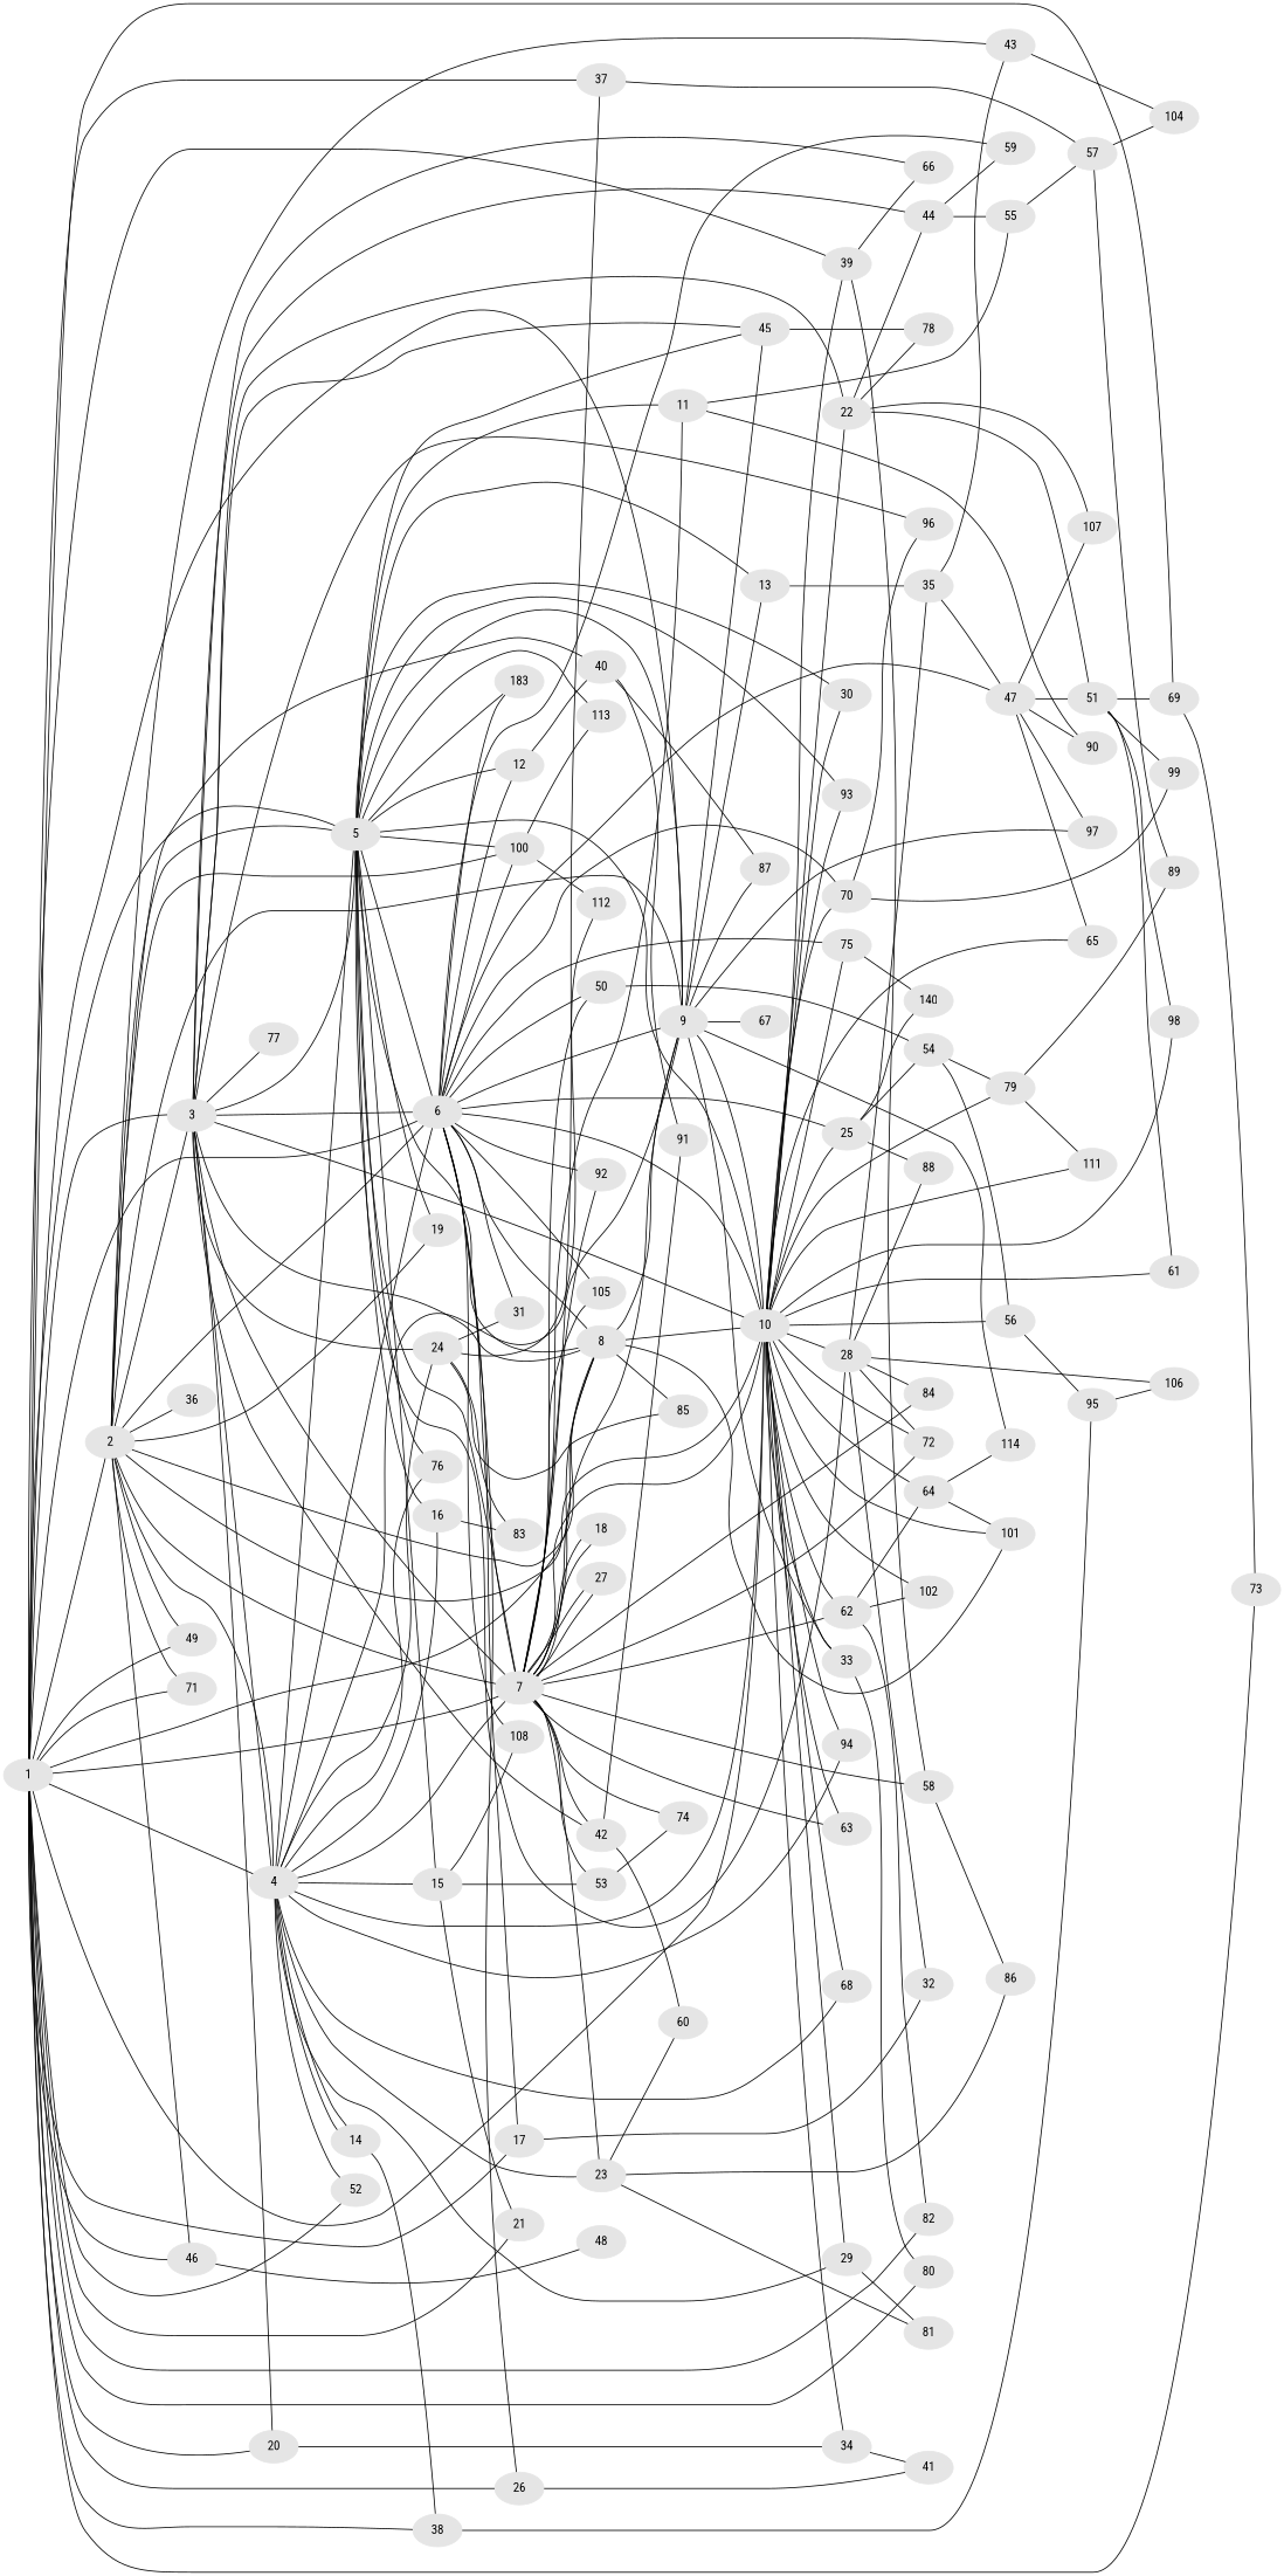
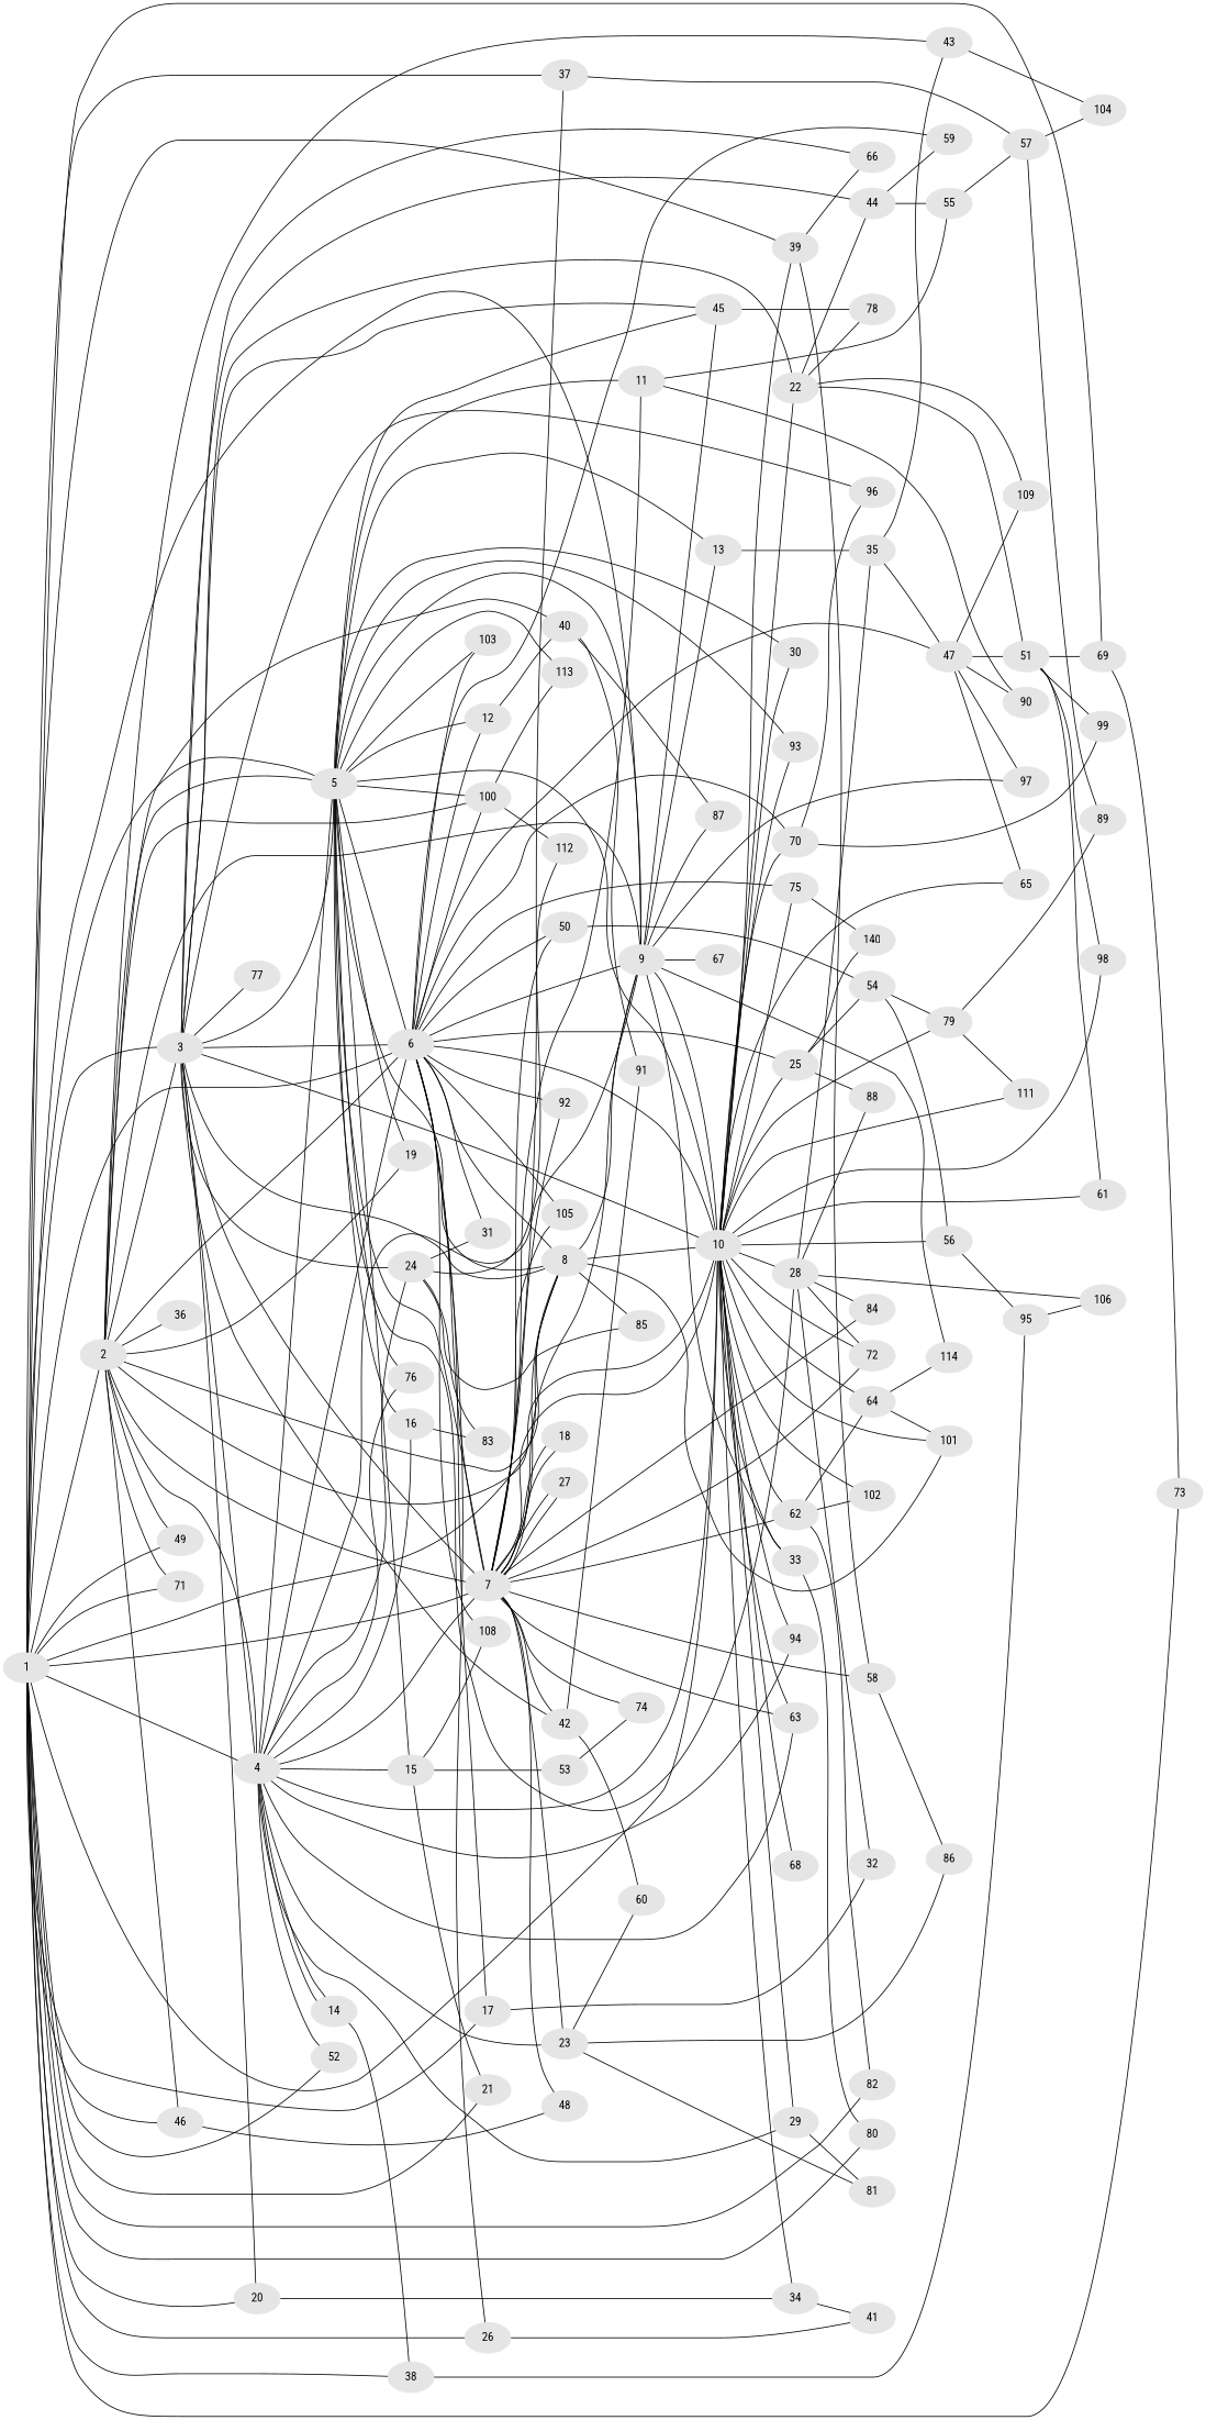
  graph {
    fontname="Roboto Condensed"
    rankdir=LR
    node [color=gray90 fontname="Roboto Condensed" style=filled]
    edge [fontname="Roboto Condensed"]
    1
    2
    3
    4
    5
    6
    7
    8
    9
    10
    17
    20
    21
    26
    37
    38
    39
    46
    49
    52
    69
    71
    73
    80
    82
    19
    36
    40
    43
    100
    77
    22
    24
    42
    44
    66
    96
    45
    14
    15
    16
    23
    29
    68
    76
    94
    11
    12
    13
    28
    30
    93
-   103 [label=183]
+   103
    113
    25
    31
    47
    50
    59
    70
    75
    92
    105
    108
    18
    27
    48
    58
    62
    63
    72
    74
    84
    85
    101
    33
    67
    87
    97
    114
    34
    56
    61
    64
    65
    79
    98
    102
    111
    32
    41
    57
    95
    91
    104
    51
    78
-   109 [label=107]
+   109
    83
    112
    60
    55
    53
    81
    86
    90
    35
    88
    106
    54
    n111 [label=140]
    99
    89
    1 -- 2
    1 -- 3
    1 -- 4
    1 -- 5
    1 -- 6
    1 -- 7
    1 -- 8
    1 -- 9
    1 -- 10
    1 -- 17
    1 -- 20
    1 -- 21
    1 -- 26
    1 -- 37
    1 -- 38
    1 -- 39
    1 -- 46
    1 -- 49
    1 -- 52
    1 -- 69
    1 -- 71
    1 -- 73
    1 -- 80
    1 -- 82
    2 -- 3
    2 -- 4
    2 -- 5
    2 -- 6
    2 -- 7
    2 -- 8
    2 -- 9
    2 -- 10
    2 -- 46
    2 -- 49
    2 -- 71
    2 -- 19
    2 -- 36
    2 -- 40
    2 -- 43
    2 -- 100
    3 -- 4
    3 -- 5
    3 -- 6
    3 -- 7
    3 -- 8
    3 -- 10
    3 -- 20
    3 -- 77
    3 -- 22
    3 -- 24
    3 -- 42
    3 -- 44
    3 -- 66
    3 -- 96
    3 -- 45
    4 -- 5
    4 -- 6
    4 -- 7
    4 -- 9
    4 -- 10
    4 -- 52
    4 -- 24
    4 -- 14
    4 -- 14
    4 -- 15
    4 -- 16
    4 -- 23
    4 -- 29
-   4 -- 68
+   4 -- 63
    4 -- 76
    4 -- 94
    5 -- 6
    5 -- 7
    5 -- 8
    5 -- 9
    5 -- 10
    5 -- 19
    5 -- 100
    5 -- 45
    5 -- 15
    5 -- 16
    5 -- 76
    5 -- 11
    5 -- 12
    5 -- 13
    5 -- 28
    5 -- 30
    5 -- 93
    5 -- 103
    5 -- 113
    6 -- 7
    6 -- 8
    6 -- 9
    6 -- 10
    6 -- 17
    6 -- 26
    6 -- 100
    6 -- 12
    6 -- 103
    6 -- 25
    6 -- 31
    6 -- 47
    6 -- 50
    6 -- 59
    6 -- 70
    6 -- 75
    6 -- 92
    6 -- 105
    6 -- 108
    7 -- 8
    7 -- 9
    7 -- 10
    7 -- 37
    7 -- 42
    7 -- 23
    7 -- 11
    7 -- 50
    7 -- 92
    7 -- 105
    7 -- 18
    7 -- 18
    7 -- 27
    7 -- 27
-   7 -- 53
+   7 -- 48
    7 -- 58
    7 -- 62
    7 -- 63
    7 -- 72
    7 -- 74
    7 -- 84
    8 -- 9
    8 -- 10
    8 -- 85
    8 -- 101
    9 -- 10
    9 -- 45
    9 -- 13
    9 -- 33
    9 -- 67
    9 -- 87
    9 -- 97
    9 -- 114
    10 -- 39
    10 -- 22
    10 -- 29
    10 -- 68
    10 -- 94
    10 -- 28
    10 -- 30
    10 -- 93
    10 -- 25
    10 -- 70
    10 -- 75
    10 -- 62
    10 -- 63
    10 -- 72
    10 -- 101
    10 -- 33
    10 -- 34
    10 -- 56
    10 -- 61
    10 -- 64
    10 -- 65
    10 -- 79
    10 -- 98
    10 -- 102
    10 -- 111
    17 -- 32
    20 -- 34
    26 -- 41
    37 -- 57
    38 -- 95
    39 -- 66
    39 -- 58
    46 -- 48
    69 -- 73
    40 -- 87
    40 -- 91
    43 -- 104
    100 -- 113
    100 -- 112
    22 -- 44
    22 -- 51
    22 -- 78
    22 -- 109
    24 -- 31
    24 -- 85
    24 -- 83
    24 -- 112
    42 -- 91
    42 -- 60
    44 -- 59
    44 -- 55
    45 -- 78
    14 -- 38
    15 -- 21
    15 -- 108
    15 -- 53
    16 -- 83
    23 -- 60
    23 -- 81
    23 -- 86
    29 -- 81
    11 -- 55
    11 -- 90
    12 -- 40
    13 -- 35
    28 -- 72
    28 -- 84
    28 -- 32
    28 -- 35
    28 -- 88
    28 -- 106
    25 -- 88
    25 -- 54
    25 -- n111
    47 -- 97
    47 -- 65
    47 -- 51
    47 -- 109
    47 -- 90
    50 -- 54
    70 -- 96
    70 -- 99
    75 -- n111
    58 -- 86
    62 -- 82
    62 -- 64
    62 -- 102
    33 -- 80
    34 -- 41
    56 -- 95
    64 -- 101
    64 -- 114
    79 -- 111
    79 -- 89
    57 -- 104
    57 -- 89
    95 -- 106
    51 -- 69
    51 -- 61
    51 -- 98
    51 -- 99
    55 -- 57
    53 -- 74
    35 -- 43
    35 -- 47
    54 -- 56
    54 -- 79
  }
